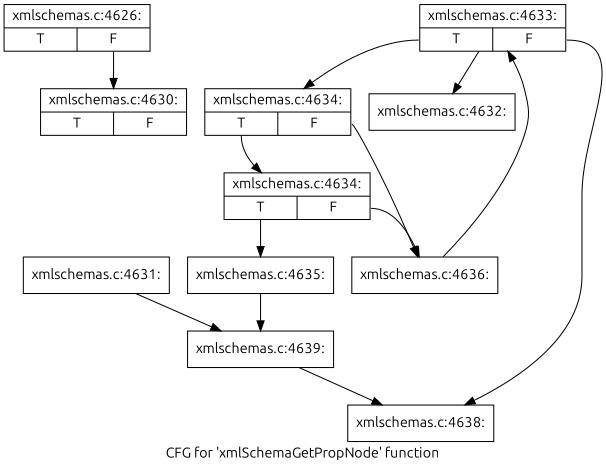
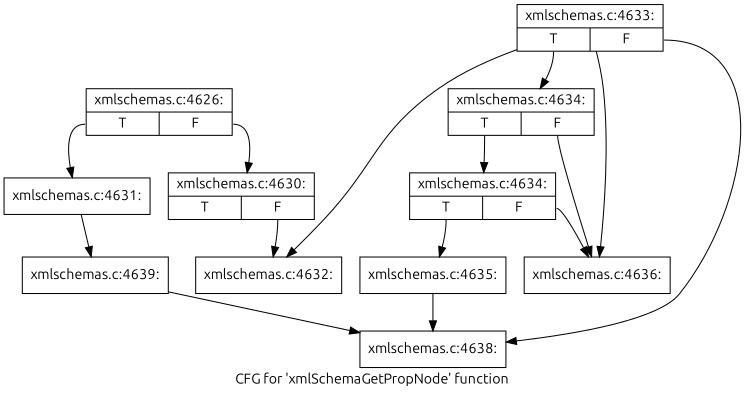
  digraph {
    fontname=Ubuntu
    label="CFG for 'xmlSchemaGetPropNode' function"
    node [fontname=Ubuntu shape=record]
    edge [fontname=Ubuntu]
    n1 [label="{xmlschemas.c:4626:|{<s0>T|<s1>F}}"]
    n2 [label="{xmlschemas.c:4631:}"]
    n3 [label="{xmlschemas.c:4630:|{<s0>T|<s1>F}}"]
    n4 [label="{xmlschemas.c:4639:}"]
    n5 [label="{xmlschemas.c:4632:}"]
    n6 [label="{xmlschemas.c:4638:}"]
    n7 [label="{xmlschemas.c:4633:|{<s0>T|<s1>F}}"]
    n8 [label="{xmlschemas.c:4634:|{<s0>T|<s1>F}}"]
    n9 [label="{xmlschemas.c:4634:|{<s0>T|<s1>F}}"]
    n10 [label="{xmlschemas.c:4636:}"]
    n11 [label="{xmlschemas.c:4635:}"]
+   n1 -> n2 [tailport=s0]
    n1 -> n3 [tailport=s1]
    n2 -> n4
+   n3 -> n5 [tailport=s1]
    n4 -> n6
    n7 -> n5
    n7 -> n6 [tailport=s1]
    n7 -> n8 [tailport=s0]
    n8 -> n9 [tailport=s0]
    n8 -> n10 [tailport=s1]
    n9 -> n10 [tailport=s1]
    n9 -> n11 [tailport=s0]
-   n10 -> n7
-   n11 -> n4
+   n7 -> n10
+   n11 -> n6
  }
